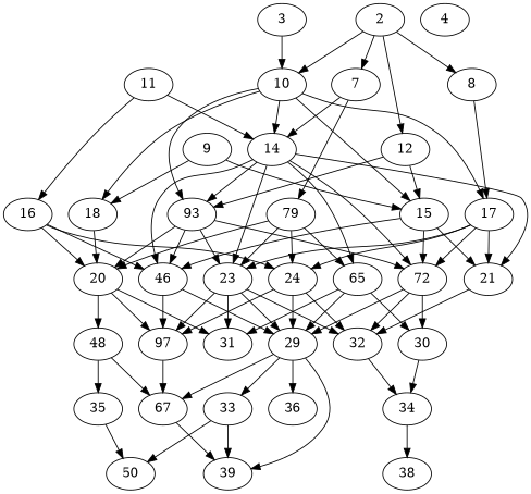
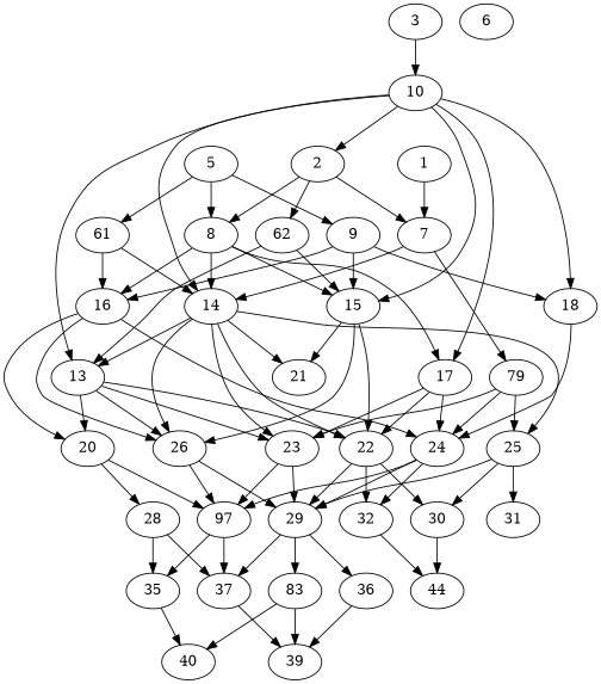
  digraph {
    node [alpha=0.14]
+   1 [alpha=0.06 expect_size=42431488]
    7 [alpha=0.04 expect_size=12430336]
    14 [alpha=0.17 expect_size=41101312]
    n4 [alpha=0.09 expect_size=41994240 label=79]
-   13 [alpha=0.17 expect_size=51466240 label=93]
-   22 [alpha=0.04 expect_size=8097792 label=72]
+   13 [alpha=0.17 expect_size=51466240]
+   22 [alpha=0.04 expect_size=8097792]
    23 [alpha=0.03 expect_size=42087424]
-   26 [alpha=0.00 expect_size=24148992 label=46]
+   26 [alpha=0.00 expect_size=24148992]
    21 [alpha=0.12 expect_size=21457920]
-   25 [alpha=0.01 expect_size=26915840 label=65]
+   25 [alpha=0.01 expect_size=26915840]
    20 [alpha=0.13 expect_size=44719104]
    24 [alpha=0.07 expect_size=34382848]
    2 [alpha=0.15 expect_size=35421184]
    8 [alpha=0.03 expect_size=29557760]
    10 [alpha=0.10 expect_size=13942784]
-   12 [expect_size=15245312]
+   12 [expect_size=15245312 label=62]
    15 [alpha=0.19 expect_size=16501760]
    16 [alpha=0.15 expect_size=16776192]
    17 [expect_size=25949184]
    18 [alpha=0.16 expect_size=36029440]
    3 [alpha=0.16 expect_size=19339264]
-   4 [alpha=0.10 expect_size=18770944]
+   5 [alpha=0.00 expect_size=30181376]
    9 [alpha=0.01 expect_size=15917056]
-   11 [expect_size=48144384]
+   11 [expect_size=48144384 label=61]
+   6 [alpha=0.04 expect_size=16586752]
    32 [alpha=0.16 expect_size=23014400]
    29 [alpha=0.13 expect_size=38597632]
    30 [expect_size=12223488]
    n30 [alpha=0.03 expect_size=13343744 label=97]
    31 [alpha=0.13 expect_size=41818112]
-   28 [alpha=0.16 expect_size=46957568 label=48]
+   28 [alpha=0.16 expect_size=46957568]
    35 [alpha=0.00 expect_size=7472128]
-   37 [alpha=0.05 expect_size=11181056 label=67]
-   34 [alpha=0.17 expect_size=39214080]
-   33 [alpha=0.19 expect_size=33175552]
+   37 [alpha=0.05 expect_size=11181056]
+   34 [alpha=0.17 expect_size=39214080 label=44]
+   33 [alpha=0.19 expect_size=33175552 label=83]
    36 [alpha=0.08 expect_size=10075136]
-   40 [alpha=0.01 expect_size=37899264 label=50]
+   40 [alpha=0.01 expect_size=37899264]
    39 [alpha=0.19 expect_size=7598080]
-   38 [expect_size=17979392]
+   1 -> 7
    7 -> 14
    7 -> n4
    14 -> 13
    14 -> 22
    14 -> 23
    14 -> 26
    14 -> 21
    14 -> 25
    n4 -> 23
    n4 -> 25
-   n4 -> 20
    n4 -> 24
    13 -> 22
    13 -> 23
    13 -> 26
    13 -> 20
    22 -> 32
    22 -> 29
    22 -> 30
-   23 -> 32
    23 -> 29
    23 -> n30
-   23 -> 31
    26 -> 29
    26 -> n30
-   21 -> 32
    25 -> 29
    25 -> 30
    25 -> 31
    20 -> n30
-   20 -> 31
    20 -> 28
    24 -> 32
    24 -> 29
    24 -> n30
    2 -> 7
    2 -> 8
-   2 -> 10
+   10 -> 2
    2 -> 12
+   8 -> 14
+   8 -> 15
+   8 -> 16
    8 -> 17
    10 -> 14
    10 -> 13
    10 -> 15
    10 -> 17
    10 -> 18
    12 -> 13
    12 -> 15
    15 -> 22
    15 -> 26
    15 -> 21
    16 -> 26
    16 -> 20
    16 -> 24
    17 -> 22
    17 -> 23
-   17 -> 21
    17 -> 24
-   18 -> 20
+   18 -> 24
    3 -> 10
+   5 -> 8
+   5 -> 9
+   5 -> 11
    9 -> 15
+   9 -> 16
    9 -> 18
    11 -> 14
    11 -> 16
    32 -> 34
    29 -> 37
    29 -> 33
    29 -> 36
    30 -> 34
+   n30 -> 35
    n30 -> 37
    28 -> 35
    28 -> 37
    35 -> 40
    37 -> 39
-   34 -> 38
    33 -> 40
    33 -> 39
-   29 -> 39
+   36 -> 39
  }
